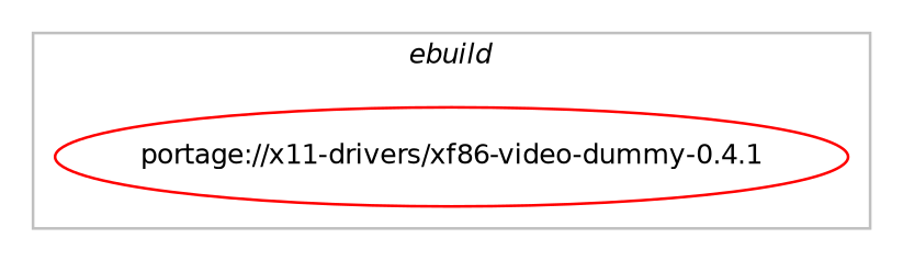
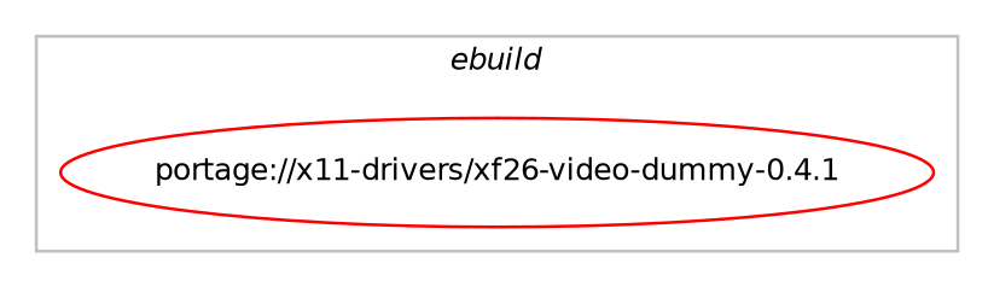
  digraph {
    compound=true
    concentrate=true
    fontname=Helvetica
    fontsize=10
    newrank=true
    rankdir=TB
    ranksep=1.5
-   n1 [color=red fontname=Helvetica fontsize=10 label="portage://x11-drivers/xf86-video-dummy-0.4.1" width=4]
+   n1 [color=red fontname=Helvetica fontsize=10 label="portage://x11-drivers/xf26-video-dummy-0.4.1" width=4]
    subgraph cluster_1 {
      color=gray
      label=<<i>ebuild</i>>
      n1
    }
    subgraph cluster_2 {
      color=gray
      label=<<i>dependencies</i>>
      subgraph cluster_3 {
        color=gray
        fillcolor="#eeeeee"
        label=<<i>compile</i>>
        style=filled
      }
      subgraph cluster_4 {
        color=gray
        fillcolor="#eeeeee"
        label=<<i>compile and run</i>>
        style=filled
      }
      subgraph cluster_5 {
        color=gray
        fillcolor="#eeeeee"
        label=<<i>run</i>>
        style=filled
      }
    }
    subgraph cluster_6 {
      color=gray
      label=<<i>candidates</i>>
      rank=same
    }
  }
